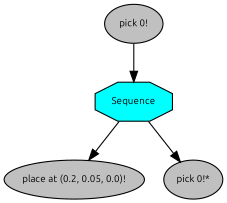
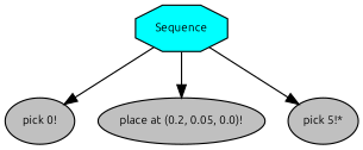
  digraph {
    fontname=Ubuntu
    ordering=out
    node [fillcolor=gray fontcolor=black fontname=Ubuntu fontsize=9 shape=ellipse style=filled]
    edge [fontname=Ubuntu]
    n1 [fillcolor=cyan label=Sequence shape=octagon]
    n2 [label="pick 0!"]
    n3 [label="place at (0.2, 0.05, 0.0)!"]
-   n4 [label="pick 0!*"]
-   n2 -> n1
+   n4 [label="pick 5!*"]
+   n1 -> n2
    n1 -> n3
    n1 -> n4
  }
